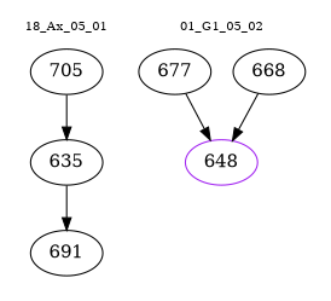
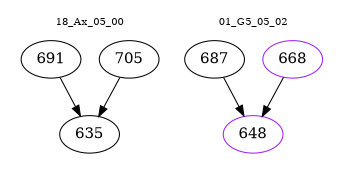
  digraph {
    node [color=black]
    edge [color=black]
    n1 [label=705]
    n2 [label=635]
    n3 [label=691]
-   n4 [label=668]
+   n4 [color=purple label=668]
    n5 [color=purple label=648]
-   n6 [label=677]
+   n6 [label=687]
    subgraph cluster_1 {
      color=white
      fontsize=10
-     label="18_Ax_05_01"
+     label="18_Ax_05_00"
      n1
      n2
      n3
    }
    subgraph cluster_2 {
      color=white
      fontsize=10
-     label="01_G1_05_02"
+     label="01_G5_05_02"
      n4
      n5
      n6
    }
    n1 -> n2
-   n2 -> n3
+   n3 -> n2
    n4 -> n5
    n6 -> n5
  }
